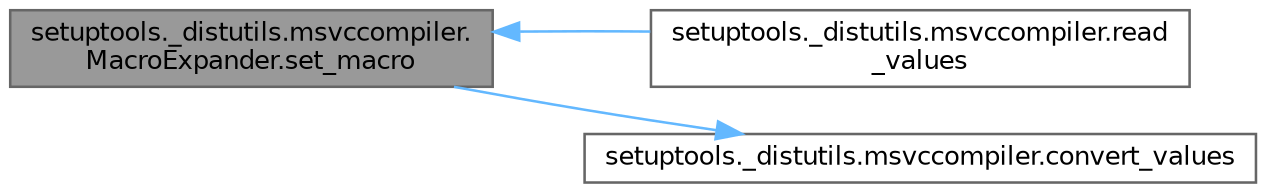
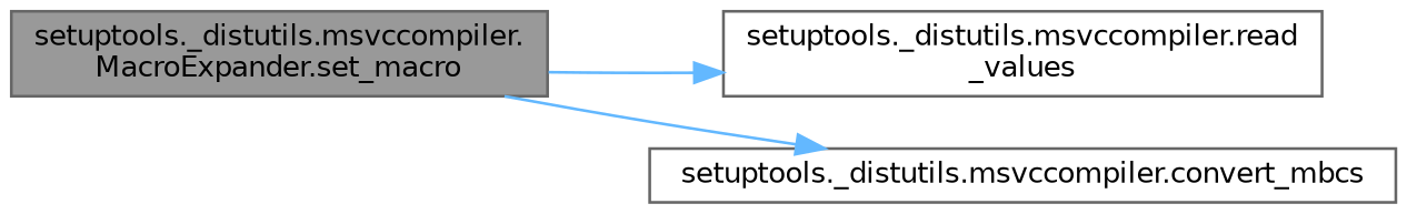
  digraph {
    rankdir=LR
    node [color=grey40 fillcolor=white fontname=Helvetica fontsize=10 shape=box style=filled]
    edge [color=steelblue1 fontname=Helvetica fontsize=10 labelfontname=Helvetica labelfontsize=10 style=solid]
    n1 [color=gray40 fillcolor=grey60 fontcolor=black height=0.2 label="setuptools._distutils.msvccompiler.\lMacroExpander.set_macro" width=0.4]
    n2 [height=0.2 label="setuptools._distutils.msvccompiler.read\l_values" width=0.4]
-   n3 [height=0.2 label="setuptools._distutils.msvccompiler.convert_values" width=0.4]
-   n2 -> n1
+   n3 [height=0.2 label="setuptools._distutils.msvccompiler.convert_mbcs" width=0.4]
+   n1 -> n2
    n1 -> n3
  }
